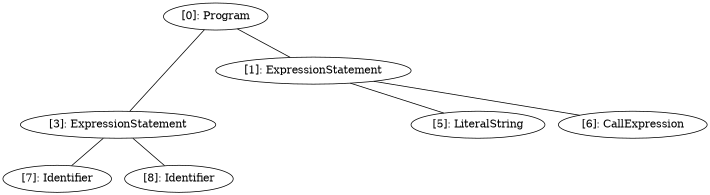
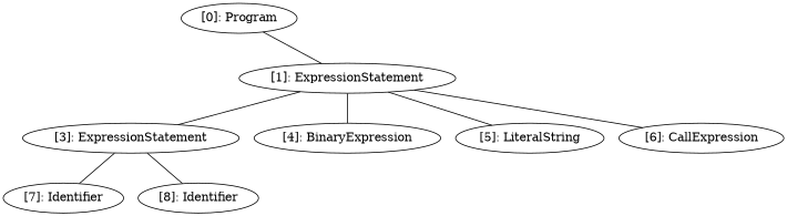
  graph {
    n1 [label="[0]: Program"]
    n2 [label="[1]: ExpressionStatement"]
    n3 [label="[3]: ExpressionStatement"]
+   n4 [label="[4]: BinaryExpression"]
    n5 [label="[5]: LiteralString"]
    n6 [label="[6]: CallExpression"]
    n7 [label="[7]: Identifier"]
    n8 [label="[8]: Identifier"]
    n1 -- n2
-   n1 -- n3
+   n2 -- n3
+   n2 -- n4
    n2 -- n5
    n2 -- n6
    n3 -- n7
    n3 -- n8
  }
